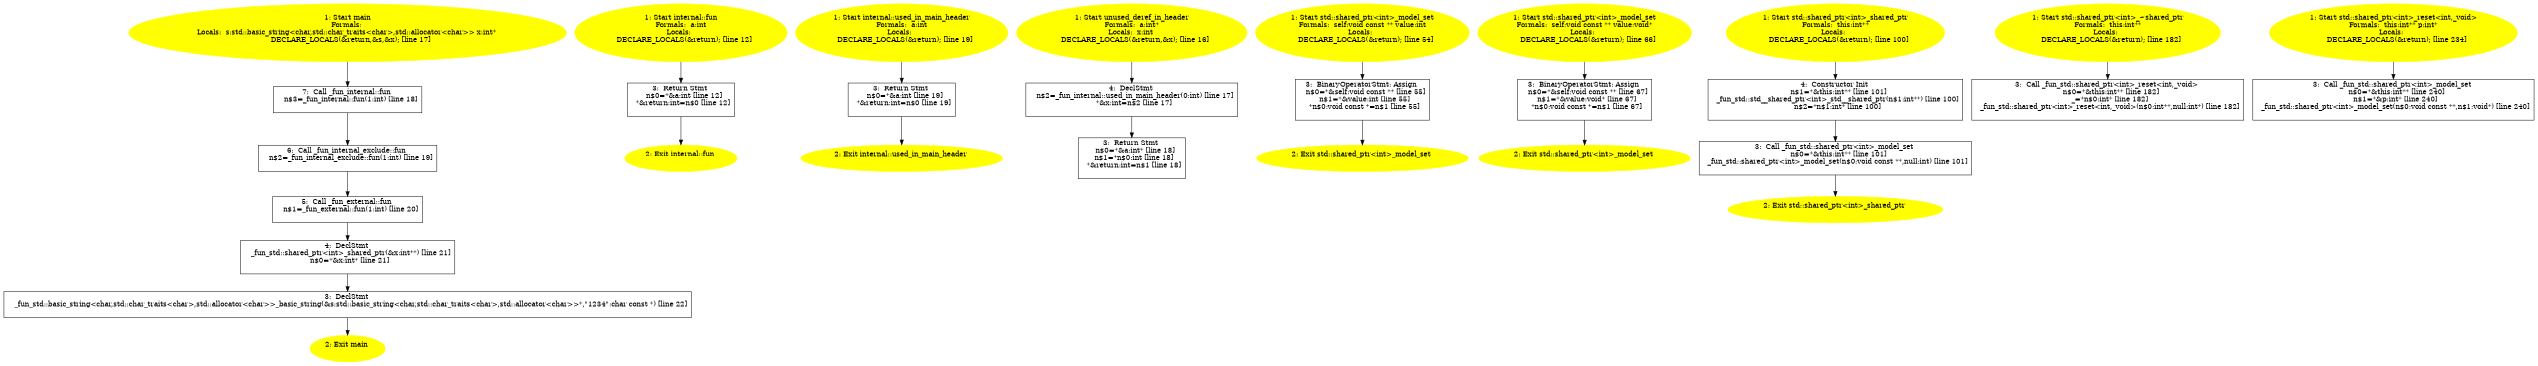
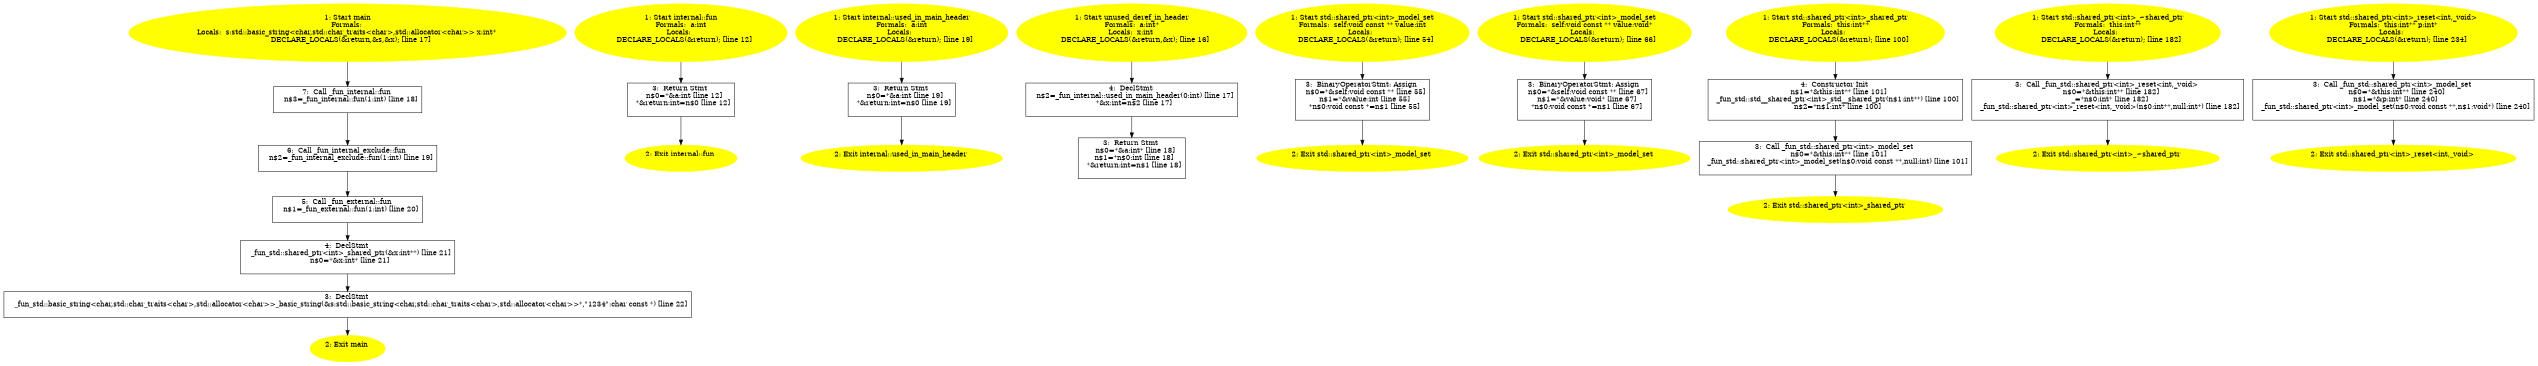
  digraph {
    node [color=yellow style=filled]
    n1 [label="1: Start main\nFormals: \nLocals:  s:std::basic_string<char,std::char_traits<char>,std::allocator<char>> x:int* \n   DECLARE_LOCALS(&return,&s,&x); [line 17]\n "]
    n2 [label="7:  Call _fun_internal::fun \n   n$3=_fun_internal::fun(1:int) [line 18]\n " shape=box color="" style=""]
    n3 [label="6:  Call _fun_internal_exclude::fun \n   n$2=_fun_internal_exclude::fun(1:int) [line 19]\n " shape=box color="" style=""]
    n4 [label="5:  Call _fun_external::fun \n   n$1=_fun_external::fun(1:int) [line 20]\n " shape=box color="" style=""]
    n5 [label="2: Exit main \n  "]
    n6 [label="3:  DeclStmt \n   _fun_std::basic_string<char,std::char_traits<char>,std::allocator<char>>_basic_string(&s:std::basic_string<char,std::char_traits<char>,std::allocator<char>>*,\"1234\":char const *) [line 22]\n " shape=box color="" style=""]
    n7 [label="4:  DeclStmt \n   _fun_std::shared_ptr<int>_shared_ptr(&x:int**) [line 21]\n  n$0=*&x:int* [line 21]\n " shape=box color="" style=""]
    n8 [label="1: Start internal::fun\nFormals:  a:int\nLocals:  \n   DECLARE_LOCALS(&return); [line 12]\n "]
    n9 [label="3:  Return Stmt \n   n$0=*&a:int [line 12]\n  *&return:int=n$0 [line 12]\n " shape=box color="" style=""]
    n10 [label="2: Exit internal::fun \n  "]
    n11 [label="1: Start internal::used_in_main_header\nFormals:  a:int\nLocals:  \n   DECLARE_LOCALS(&return); [line 19]\n "]
    n12 [label="3:  Return Stmt \n   n$0=*&a:int [line 19]\n  *&return:int=n$0 [line 19]\n " shape=box color="" style=""]
    n13 [label="2: Exit internal::used_in_main_header \n  "]
    n14 [label="1: Start unused_deref_in_header\nFormals:  a:int*\nLocals:  x:int \n   DECLARE_LOCALS(&return,&x); [line 16]\n "]
    n15 [label="4:  DeclStmt \n   n$2=_fun_internal::used_in_main_header(0:int) [line 17]\n  *&x:int=n$2 [line 17]\n " shape=box color="" style=""]
    n16 [label="3:  Return Stmt \n   n$0=*&a:int* [line 18]\n  n$1=*n$0:int [line 18]\n  *&return:int=n$1 [line 18]\n " shape=box color="" style=""]
    n17 [label="1: Start std::shared_ptr<int>_model_set\nFormals:  self:void const ** value:int\nLocals:  \n   DECLARE_LOCALS(&return); [line 54]\n "]
    n18 [label="3:  BinaryOperatorStmt: Assign \n   n$0=*&self:void const ** [line 55]\n  n$1=*&value:int [line 55]\n  *n$0:void const *=n$1 [line 55]\n " shape=box color="" style=""]
    n19 [label="2: Exit std::shared_ptr<int>_model_set \n  "]
    n20 [label="1: Start std::shared_ptr<int>_model_set\nFormals:  self:void const ** value:void*\nLocals:  \n   DECLARE_LOCALS(&return); [line 66]\n "]
    n21 [label="3:  BinaryOperatorStmt: Assign \n   n$0=*&self:void const ** [line 67]\n  n$1=*&value:void* [line 67]\n  *n$0:void const *=n$1 [line 67]\n " shape=box color="" style=""]
    n22 [label="2: Exit std::shared_ptr<int>_model_set \n  "]
    n23 [label="1: Start std::shared_ptr<int>_shared_ptr\nFormals:  this:int**\nLocals:  \n   DECLARE_LOCALS(&return); [line 100]\n "]
    n24 [label="4:  Constructor Init \n   n$1=*&this:int** [line 101]\n  _fun_std::std__shared_ptr<int>_std__shared_ptr(n$1:int**) [line 100]\n  n$2=*n$1:int* [line 100]\n " shape=box color="" style=""]
    n25 [label="3:  Call _fun_std::shared_ptr<int>_model_set \n   n$0=*&this:int** [line 101]\n  _fun_std::shared_ptr<int>_model_set(n$0:void const **,null:int) [line 101]\n " shape=box color="" style=""]
    n26 [label="2: Exit std::shared_ptr<int>_shared_ptr \n  "]
    n27 [label="1: Start std::shared_ptr<int>_~shared_ptr\nFormals:  this:int**\nLocals:  \n   DECLARE_LOCALS(&return); [line 182]\n "]
    n28 [label="3:  Call _fun_std::shared_ptr<int>_reset<int,_void> \n   n$0=*&this:int** [line 182]\n  _=*n$0:int* [line 182]\n  _fun_std::shared_ptr<int>_reset<int,_void>(n$0:int**,null:int*) [line 182]\n " shape=box color="" style=""]
+   n29 [label="2: Exit std::shared_ptr<int>_~shared_ptr \n  "]
    n30 [label="1: Start std::shared_ptr<int>_reset<int,_void>\nFormals:  this:int** p:int*\nLocals:  \n   DECLARE_LOCALS(&return); [line 234]\n "]
    n31 [label="3:  Call _fun_std::shared_ptr<int>_model_set \n   n$0=*&this:int** [line 240]\n  n$1=*&p:int* [line 240]\n  _fun_std::shared_ptr<int>_model_set(n$0:void const **,n$1:void*) [line 240]\n " shape=box color="" style=""]
+   n32 [label="2: Exit std::shared_ptr<int>_reset<int,_void> \n  "]
    n1 -> n2
    n2 -> n3
    n3 -> n4
    n4 -> n7
    n6 -> n5
    n7 -> n6
    n8 -> n9
    n9 -> n10
    n11 -> n12
    n12 -> n13
    n14 -> n15
    n15 -> n16
    n17 -> n18
    n18 -> n19
    n20 -> n21
    n21 -> n22
    n23 -> n24
    n24 -> n25
    n25 -> n26
    n27 -> n28
+   n28 -> n29
    n30 -> n31
+   n31 -> n32
  }
